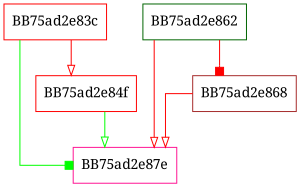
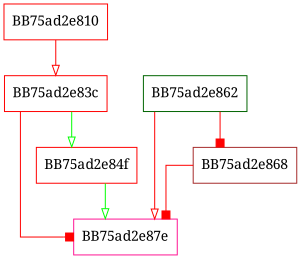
  digraph {
    fontname="Noto Serif"
    splines=ortho
    node [color=red fontname="Noto Serif" shape=box]
    edge [arrowhead=onormal color=red fontname="Noto Serif"]
+   BB75ad2e810
    BB75ad2e83c
    BB75ad2e87e [color=deeppink]
    BB75ad2e84f
    BB75ad2e862 [color=darkgreen]
    BB75ad2e868 [color=brown]
-   BB75ad2e83c -> BB75ad2e87e [arrowhead=box color=green]
-   BB75ad2e83c -> BB75ad2e84f
+   BB75ad2e810 -> BB75ad2e83c
+   BB75ad2e83c -> BB75ad2e87e [arrowhead=box]
+   BB75ad2e83c -> BB75ad2e84f [color=green]
    BB75ad2e84f -> BB75ad2e87e [color=green]
    BB75ad2e862 -> BB75ad2e87e
    BB75ad2e862 -> BB75ad2e868 [arrowhead=box]
-   BB75ad2e868 -> BB75ad2e87e
+   BB75ad2e868 -> BB75ad2e87e [arrowhead=box]
  }
